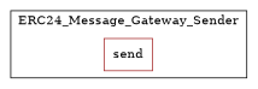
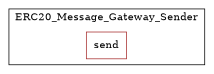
  strict digraph {
    rankdir=TB
    n1 [label=send shape=box color=brown]
    subgraph cluster_1 {
      label="[Solidity]"
    }
    subgraph cluster_2 {
-     label=ERC24_Message_Gateway_Sender
+     label=ERC20_Message_Gateway_Sender
      n1
    }
  }
